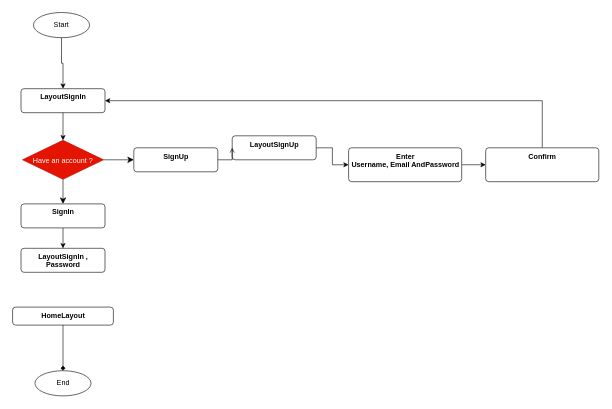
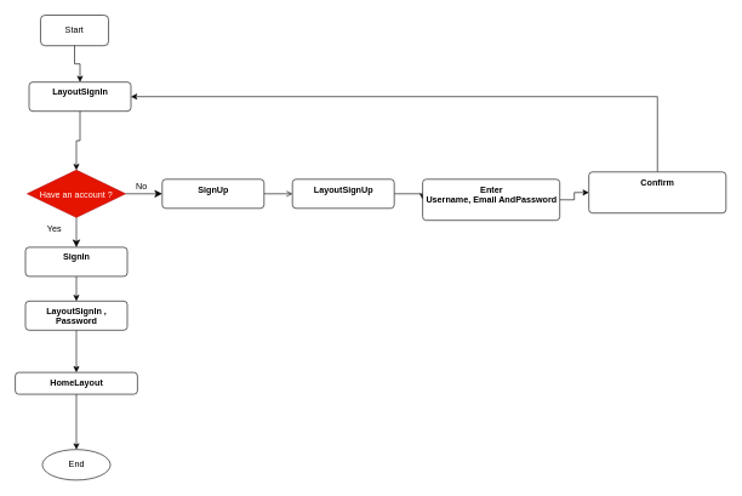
  <mxCell id="0" />
  <mxCell id="1" parent="0" />
- <mxCell id="2" value="&lt;b&gt;LayoutSignIn&lt;/b&gt;" style="html=1;align=center;verticalAlign=top;rounded=1;absoluteArcSize=1;arcSize=10;dashed=0;whiteSpace=wrap;" vertex="1" parent="1"><mxGeometry x="34.5" y="147" width="140" height="40" as="geometry" /></mxCell>
+ <mxCell id="2" value="&lt;b&gt;LayoutSignIn&lt;/b&gt;" style="html=1;align=center;verticalAlign=top;rounded=1;absoluteArcSize=1;arcSize=10;dashed=0;whiteSpace=wrap;" vertex="1" parent="1"><mxGeometry x="39.5" y="112" width="140" height="40" as="geometry" /></mxCell>
  <mxCell id="3" style="edgeStyle=orthogonalEdgeStyle;rounded=0;orthogonalLoop=1;jettySize=auto;html=1;exitX=0.5;exitY=1;exitDx=0;exitDy=0;entryX=0.5;entryY=0;entryDx=0;entryDy=0;" edge="1" parent="1" source="4" target="15"><mxGeometry relative="1" as="geometry" /></mxCell>
  <mxCell id="4" value="&lt;b&gt;SignIn&lt;/b&gt;" style="html=1;align=center;verticalAlign=top;rounded=1;absoluteArcSize=1;arcSize=10;dashed=0;whiteSpace=wrap;" vertex="1" parent="1"><mxGeometry x="34.5" y="339" width="140" height="40" as="geometry" /></mxCell>
  <mxCell id="5" style="edgeStyle=orthogonalEdgeStyle;rounded=0;orthogonalLoop=1;jettySize=auto;html=1;exitX=1;exitY=0.5;exitDx=0;exitDy=0;entryX=0;entryY=0.5;entryDx=0;entryDy=0;" edge="1" parent="1" source="6" target="20"><mxGeometry relative="1" as="geometry" /></mxCell>
- <mxCell id="6" value="&lt;b&gt;LayoutSignUp&lt;/b&gt;" style="html=1;align=center;verticalAlign=top;rounded=1;absoluteArcSize=1;arcSize=10;dashed=0;whiteSpace=wrap;" vertex="1" parent="1"><mxGeometry x="386.5" y="225.5" width="140" height="40" as="geometry" /></mxCell>
+ <mxCell id="6" value="&lt;b&gt;LayoutSignUp&lt;/b&gt;" style="html=1;align=center;verticalAlign=top;rounded=1;absoluteArcSize=1;arcSize=10;dashed=0;whiteSpace=wrap;" vertex="1" parent="1"><mxGeometry x="401.5" y="245.5" width="140" height="40" as="geometry" /></mxCell>
  <mxCell id="7" value="" style="edgeStyle=orthogonalEdgeStyle;rounded=0;orthogonalLoop=1;jettySize=auto;html=1;exitX=0.5;exitY=1;exitDx=0;exitDy=0;" edge="1" parent="1" source="2" target="10"><mxGeometry relative="1" as="geometry"><mxPoint x="98.5" y="181" as="sourcePoint" /></mxGeometry></mxCell>
  <mxCell id="8" value="" style="edgeStyle=none;curved=1;rounded=0;orthogonalLoop=1;jettySize=auto;html=1;fontSize=12;startSize=8;endSize=8;" edge="1" parent="1" source="10" target="4"><mxGeometry relative="1" as="geometry" /></mxCell>
  <mxCell id="9" style="edgeStyle=none;curved=1;rounded=0;orthogonalLoop=1;jettySize=auto;html=1;exitX=1;exitY=0.5;exitDx=0;exitDy=0;entryX=0;entryY=0.5;entryDx=0;entryDy=0;fontSize=12;startSize=8;endSize=8;" edge="1" parent="1" source="10" target="22"><mxGeometry relative="1" as="geometry" /></mxCell>
  <mxCell id="10" value="Have an account ?" style="rhombus;fillColor=#e51400;fontColor=#FFFFFF;strokeColor=#B20000;" vertex="1" parent="1"><mxGeometry x="37" y="233" width="135" height="65" as="geometry" /></mxCell>
- <mxCell id="12" value="Start" style="ellipse;whiteSpace=wrap;html=1;" vertex="1" parent="1"><mxGeometry x="55.25" y="20" width="93.5" height="42" as="geometry" /></mxCell>
+ <mxCell id="11" value="No" style="text;html=1;align=center;verticalAlign=middle;resizable=0;points=[];autosize=1;strokeColor=none;fillColor=none;" vertex="1" parent="1"><mxGeometry x="177.5" y="242" width="33" height="26" as="geometry" /></mxCell>
+ <mxCell id="12" value="Start" style="whiteSpace=wrap;html=1;rounded=1;" vertex="1" parent="1"><mxGeometry x="55.25" y="20" width="93.5" height="42" as="geometry" /></mxCell>
+ <mxCell id="13" value="Yes" style="text;html=1;align=center;verticalAlign=middle;resizable=0;points=[];autosize=1;strokeColor=none;fillColor=none;" vertex="1" parent="1"><mxGeometry x="55.25" y="301" width="38" height="26" as="geometry" /></mxCell>
+ <mxCell id="14" style="edgeStyle=orthogonalEdgeStyle;rounded=0;orthogonalLoop=1;jettySize=auto;html=1;exitX=0.5;exitY=1;exitDx=0;exitDy=0;entryX=0.5;entryY=0;entryDx=0;entryDy=0;" edge="1" parent="1" source="15" target="17"><mxGeometry relative="1" as="geometry" /></mxCell>
  <mxCell id="15" value="&lt;b&gt;LayoutSignIn , Password&lt;/b&gt;" style="html=1;align=center;verticalAlign=top;rounded=1;absoluteArcSize=1;arcSize=10;dashed=0;whiteSpace=wrap;" vertex="1" parent="1"><mxGeometry x="34.5" y="413" width="140" height="40" as="geometry" /></mxCell>
- <mxCell id="16" style="edgeStyle=orthogonalEdgeStyle;rounded=0;orthogonalLoop=1;jettySize=auto;html=1;exitX=0.5;exitY=1;exitDx=0;exitDy=0;entryX=0.5;entryY=0;entryDx=0;entryDy=0;endArrow=diamond;" edge="1" parent="1" source="17" target="18"><mxGeometry relative="1" as="geometry" /></mxCell>
+ <mxCell id="16" style="edgeStyle=orthogonalEdgeStyle;rounded=0;orthogonalLoop=1;jettySize=auto;html=1;exitX=0.5;exitY=1;exitDx=0;exitDy=0;entryX=0.5;entryY=0;entryDx=0;entryDy=0;" edge="1" parent="1" source="17" target="18"><mxGeometry relative="1" as="geometry" /></mxCell>
  <mxCell id="17" value="&lt;b&gt;HomeLayout&lt;/b&gt;" style="html=1;align=center;verticalAlign=top;rounded=1;absoluteArcSize=1;arcSize=10;dashed=0;whiteSpace=wrap;" vertex="1" parent="1"><mxGeometry x="20.5" y="511" width="168" height="30" as="geometry" /></mxCell>
  <mxCell id="18" value="End" style="ellipse;whiteSpace=wrap;html=1;" vertex="1" parent="1"><mxGeometry x="57.75" y="617" width="93.5" height="42" as="geometry" /></mxCell>
  <mxCell id="19" value="" style="edgeStyle=orthogonalEdgeStyle;rounded=0;orthogonalLoop=1;jettySize=auto;html=1;" edge="1" parent="1" source="20" target="25"><mxGeometry relative="1" as="geometry" /></mxCell>
  <mxCell id="20" value="&lt;b&gt;Enter&lt;br&gt;Username, Email AndPassword&lt;br&gt;&lt;br&gt;&lt;/b&gt;" style="html=1;align=center;verticalAlign=top;rounded=1;absoluteArcSize=1;arcSize=10;dashed=0;whiteSpace=wrap;" vertex="1" parent="1"><mxGeometry x="580.5" y="245.5" width="188.5" height="56.5" as="geometry" /></mxCell>
  <mxCell id="21" style="edgeStyle=orthogonalEdgeStyle;rounded=0;orthogonalLoop=1;jettySize=auto;html=1;exitX=1;exitY=0.5;exitDx=0;exitDy=0;entryX=0;entryY=0.5;entryDx=0;entryDy=0;endArrow=open;" edge="1" parent="1" source="22" target="6"><mxGeometry relative="1" as="geometry" /></mxCell>
  <mxCell id="22" value="&lt;b&gt;SignUp&lt;/b&gt;" style="html=1;align=center;verticalAlign=top;rounded=1;absoluteArcSize=1;arcSize=10;dashed=0;whiteSpace=wrap;" vertex="1" parent="1"><mxGeometry x="222.5" y="245.5" width="140" height="40" as="geometry" /></mxCell>
  <mxCell id="23" style="edgeStyle=orthogonalEdgeStyle;rounded=0;orthogonalLoop=1;jettySize=auto;html=1;exitX=0.5;exitY=1;exitDx=0;exitDy=0;entryX=0.5;entryY=0;entryDx=0;entryDy=0;" edge="1" parent="1" source="12" target="2"><mxGeometry relative="1" as="geometry"><mxPoint x="104.5" y="99" as="sourcePoint" /></mxGeometry></mxCell>
  <mxCell id="24" style="edgeStyle=orthogonalEdgeStyle;rounded=0;orthogonalLoop=1;jettySize=auto;html=1;exitX=0.5;exitY=0;exitDx=0;exitDy=0;entryX=1;entryY=0.5;entryDx=0;entryDy=0;" edge="1" parent="1" source="25" target="2"><mxGeometry relative="1" as="geometry"><mxPoint x="853.5" y="167" as="sourcePoint" /></mxGeometry></mxCell>
- <mxCell id="25" value="&lt;b&gt;Confirm&lt;br&gt;&lt;/b&gt;" style="html=1;align=center;verticalAlign=top;rounded=1;absoluteArcSize=1;arcSize=10;dashed=0;whiteSpace=wrap;" vertex="1" parent="1"><mxGeometry x="809" y="245.5" width="188.5" height="56.5" as="geometry" /></mxCell>
+ <mxCell id="25" value="&lt;b&gt;Confirm&lt;br&gt;&lt;/b&gt;" style="html=1;align=center;verticalAlign=top;rounded=1;absoluteArcSize=1;arcSize=10;dashed=0;whiteSpace=wrap;" vertex="1" parent="1"><mxGeometry x="809" y="235.5" width="188.5" height="56.5" as="geometry" /></mxCell>
